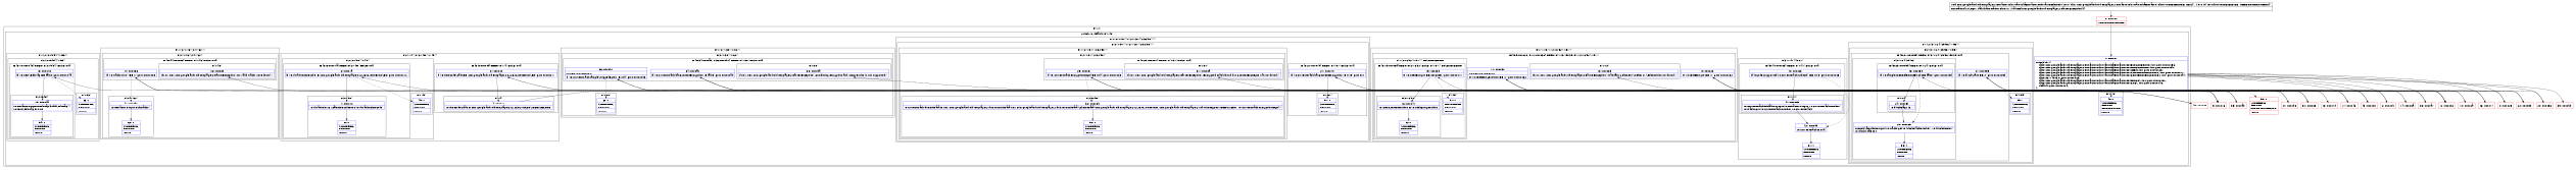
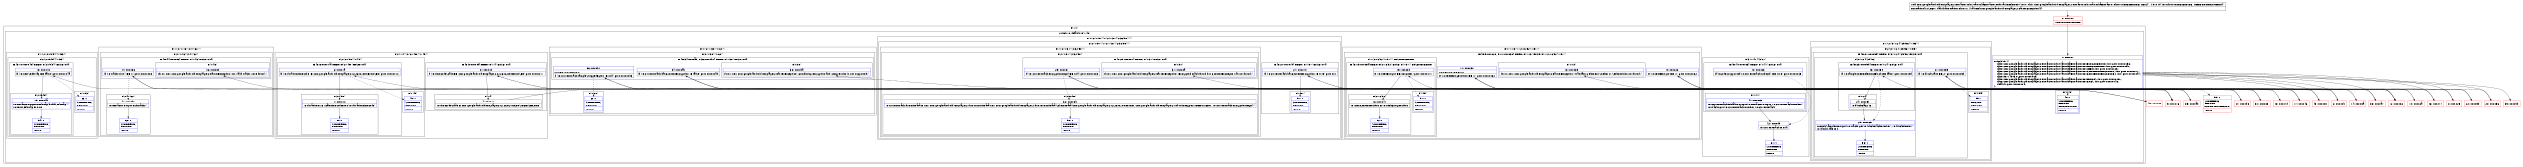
  digraph {
    node [color=blue shape=record]
    n1 [label="{24\:\ 0x005f|r8.blockFlags \|= 1\l}"]
    n2 [label="{23\:\ 0x005d|if (r8.sampleSeenReferenceBlock == false) goto L_0x005f\l}"]
    n3 [label="{25\:\ 0x0065|commitSampleToOutput(r8.tracks.get(r8.blockTrackNumber), r8.blockTimeUs)\lr8.blockState = 0\l}"]
    n4 [label="{56\:\ ?|SYNTHETIC\lRETURN\l|return\l}"]
    n5 [label="{21\:\ 0x0059|if (r8.blockState == 2) goto L_0x005b\l}"]
-   n6 [label="{55\:\ ?|SYNTHETIC\lRETURN\l|return\l}"]
+   n6 [label="{55\:\ ?|REGION\lRETURN\l|return\l}"]
    n7 [label="{41\:\ 0x00c5|r8.currentTrack.initializeOutput(r8.extractorOutput, r8.currentTrack.number)\lr8.tracks.put(r8.currentTrack.number, r8.currentTrack)\l}"]
    n8 [label="{40\:\ 0x00c3|if (isCodecSupported(r8.currentTrack.codecId) == true) goto L_0x00c5\l}"]
    n9 [label="{42\:\ 0x00db|r8.currentTrack = null\l}"]
    n10 [label="{61\:\ ?|SYNTHETIC\lRETURN\l|return\l}"]
    n11 [label="{13\:\ 0x0039|throw new com.google.android.exoplayer2.ParserException(\"Mandatory element SeekID or SeekPosition not found\")\l}"]
    n12 [label="{16\:\ 0x0041|r8.cuesContentPosition = r8.seekEntryPosition\l}"]
    n13 [label="{52\:\ ?|SYNTHETIC\lRETURN\l|return\l}"]
-   n14 [label="{51\:\ ?|IMMUTABLE\lRETURN\l|return\l}"]
+   n14 [label="{51\:\ ?|SYNTHETIC\lRETURN\l|return\l}"]
    n15 [label="{15\:\ 0x003f|if (r8.seekEntryId == ID_CUES) goto L_0x0041\l}"]
    n16 [label="{9\:\ 0x0028|if (r8.seekEntryId == \-1) goto L_0x0032\l}"]
    n17 [label="{11\:\ 0x0030|ADDED_TO_REGION\l|if (r8.seekEntryPosition == \-1) goto L_0x0032\l}"]
    n18 [label="{57\:\ ?|SYNTHETIC\lRETURN\l|return\l}"]
    n19 [label="{27\:\ 0x007b|if (r8.currentTrack.hasContentEncryption != true) goto L_?\l}"]
    n20 [label="{31\:\ 0x008a|throw new com.google.android.exoplayer2.ParserException(\"Encrypted Track found but ContentEncKeyID was not found\")\l}"]
    n21 [label="{29\:\ 0x0081|if (r8.currentTrack.encryptionKeyId == null) goto L_0x0083\l}"]
    n22 [label="{32\:\ 0x008b|r8.currentTrack.drmInitData = new com.google.android.exoplayer2.drm.DrmInitData(new com.google.android.exoplayer2.drm.DrmInitData.SchemeData(com.google.android.exoplayer2.C1260C.UUID_NIL, com.google.android.exoplayer2.util.MimeTypes.VIDEO_WEBM, r8.currentTrack.encryptionKeyId))\l}"]
    n23 [label="{58\:\ ?|SYNTHETIC\lRETURN\l|return\l}"]
    n24 [label="{38\:\ 0x00ba|throw new com.google.android.exoplayer2.ParserException(\"Combining encryption and compression is not supported\")\l}"]
    n25 [label="{34\:\ 0x00ab|if (r8.currentTrack.hasContentEncryption != false) goto L_0x00ad\l}"]
    n26 [label="{36\:\ 0x00b1|ADDED_TO_REGION\l|if (r8.currentTrack.sampleStrippedBytes != null) goto L_0x00b3\l}"]
    n27 [label="{60\:\ ?|SYNTHETIC\lRETURN\l|return\l}"]
    n28 [label="{4\:\ 0x0011|r8.timecodeScale = com.google.android.exoplayer2.C1260C.MICROS_PER_SECOND\l}"]
    n29 [label="{3\:\ 0x000f|if (r8.timecodeScale == com.google.android.exoplayer2.C1260C.TIME_UNSET) goto L_0x0011\l}"]
    n30 [label="{7\:\ 0x001c|r8.durationUs = scaleTimecodeToUs(r8.durationTimecode)\l}"]
    n31 [label="{50\:\ ?|SYNTHETIC\lRETURN\l|return\l}"]
    n32 [label="{6\:\ 0x001a|if (r8.durationTimecode != com.google.android.exoplayer2.C1260C.TIME_UNSET) goto L_0x001c\l}"]
    n33 [label="{49\:\ ?|SYNTHETIC\lRETURN\l|return\l}"]
    n34 [label="{46\:\ 0x00ef|throw new com.google.android.exoplayer2.ParserException(\"No valid tracks were found\")\l}"]
    n35 [label="{44\:\ 0x00e6|if (r8.tracks.size() == 0) goto L_0x00e8\l}"]
    n36 [label="{47\:\ 0x00f0|r8.extractorOutput.endTracks()\l}"]
    n37 [label="{62\:\ ?|SYNTHETIC\lRETURN\l|return\l}"]
    n38 [label="{19\:\ 0x004a|r8.extractorOutput.seekMap(buildSeekMap())\lr8.sentSeekMap = true\l}"]
    n39 [label="{54\:\ ?|SYNTHETIC\lRETURN\l|return\l}"]
    n40 [label="{18\:\ 0x0048|if (r8.sentSeekMap == false) goto L_0x004a\l}"]
    n41 [label="{53\:\ ?|SYNTHETIC\lRETURN\l|return\l}"]
    n42 [label="{48\:\ ?|SYNTHETIC\lRETURN\lORIG_RETURN\l|return\l}"]
    n43 [label="{1\:\ 0x0007|switch(r9) \{\l    case com.google.android.exoplayer2.extractor.mkv.MatroskaExtractor.ID_BLOCK_GROUP :int: goto L_0x0056;\l    case com.google.android.exoplayer2.extractor.mkv.MatroskaExtractor.ID_TRACK_ENTRY :int: goto L_0x00bb;\l    case com.google.android.exoplayer2.extractor.mkv.MatroskaExtractor.ID_SEEK :int: goto L_0x0025;\l    case com.google.android.exoplayer2.extractor.mkv.MatroskaExtractor.ID_CONTENT_ENCODING :int: goto L_0x0077;\l    case com.google.android.exoplayer2.extractor.mkv.MatroskaExtractor.ID_CONTENT_ENCODINGS :int: goto L_0x00a7;\l    case 357149030: goto L_0x000b;\l    case com.google.android.exoplayer2.extractor.mkv.MatroskaExtractor.ID_TRACKS :int: goto L_0x00e0;\l    case com.google.android.exoplayer2.extractor.mkv.MatroskaExtractor.ID_CUES :int: goto L_0x0046;\l    default: goto L_0x000a;\l\}\l}"]
    n44 [color=red label="{22\:\ 0x005b}"]
    n45 [color=red label="{10\:\ 0x002a}"]
    n46 [color=red label="{12\:\ 0x0032}"]
    n47 [color=red label="{14\:\ 0x003a}"]
    n48 [color=red label="{28\:\ 0x007d}"]
    n49 [color=red label="{30\:\ 0x0083}"]
    n50 [color=red label="{35\:\ 0x00ad}"]
    n51 [color=red label="{59\:\ ?|SYNTHETIC\lRETURN\lADDED_TO_REGION\l|return\l}"]
    n52 [color=red label="{37\:\ 0x00b3}"]
    n53 [color=red label="{5\:\ 0x0016}"]
    n54 [color=red label="{45\:\ 0x00e8}"]
    n55 [color=red label="{2\:\ 0x000b}"]
    n56 [color=red label="{8\:\ 0x0025}"]
    n57 [color=red label="{17\:\ 0x0046}"]
    n58 [color=red label="{20\:\ 0x0056}"]
    n59 [color=red label="{26\:\ 0x0077}"]
    n60 [color=red label="{33\:\ 0x00a7}"]
    n61 [color=red label="{39\:\ 0x00bb}"]
    n62 [color=red label="{43\:\ 0x00e0}"]
    n63 [color=red label="{0\:\ 0x0000|MTH_ENTER_ADDED\l}"]
    n64 [label="{void com.google.android.exoplayer2.extractor.mkv.MatroskaExtractor.endMasterElement((r8v0 'this' com.google.android.exoplayer2.extractor.mkv.MatroskaExtractor A[IMMUTABLE_TYPE, THIS]), (r9v0 'id' int A[IMMUTABLE_TYPE, METHOD_ARGUMENT]))  | Annotation[SYSTEM, dalvik.annotation.Throws, \{value=[com.google.android.exoplayer2.ParserException]\}]\l}" color=""]
    subgraph cluster_1 {
      label="R(1:1)"
      subgraph cluster_2 {
        label="Switch: 8, default: R(1:48)"
        n43
        subgraph cluster_3 {
          label="R(1:(2:(3:(1:24)|25|56)|(1:55)))"
          subgraph cluster_4 {
            label="R(2:(3:(1:24)|25|56)|(1:55))"
            subgraph cluster_5 {
              label="IF [B:21:0x0059] THEN: R(3:(1:24)|25|56) ELSE: null"
              n5
              subgraph cluster_6 {
                label="R(3:(1:24)|25|56)"
                n3
                n4
                subgraph cluster_7 {
                  label="IF [B:23:0x005d] THEN: R(1:24) ELSE: null"
                  n2
                  subgraph cluster_8 {
                    label="R(1:24)"
                    n1
                  }
                }
              }
            }
            subgraph cluster_9 {
              label="R(1:55)"
              n6
            }
          }
        }
        subgraph cluster_10 {
          label="R(3:(1:41)|42|61)"
          n9
          n10
          subgraph cluster_11 {
            label="IF [B:40:0x00c3] THEN: R(1:41) ELSE: null"
            n8
            subgraph cluster_12 {
              label="R(1:41)"
              n7
            }
          }
        }
        subgraph cluster_13 {
          label="R(1:(1:13)(1:(2:16|52)(1:51)))"
          subgraph cluster_14 {
            label="IF [B:9:0x0028, B:11:0x0030] THEN: R(1:13) ELSE: R(1:(2:16|52)(1:51))"
            n16
            n17
            subgraph cluster_15 {
              label="R(1:13)"
              n11
            }
            subgraph cluster_16 {
              label="R(1:(2:16|52)(1:51)) | ELSE_IF_CHAIN\l"
              subgraph cluster_17 {
                label="IF [B:15:0x003f] THEN: R(2:16|52) ELSE: R(1:51) | ELSE_IF_CHAIN\l"
                n15
                subgraph cluster_18 {
                  label="R(2:16|52)"
                  n12
                  n13
                }
                subgraph cluster_19 {
                  label="R(1:51)"
                  n14
                }
              }
            }
          }
        }
        subgraph cluster_20 {
          label="R(1:(2:(1:57)|(1:(2:(1:31)|(2:32|58)))))"
          subgraph cluster_21 {
            label="R(2:(1:57)|(1:(2:(1:31)|(2:32|58))))"
            subgraph cluster_22 {
              label="IF [B:27:0x007b] THEN: R(1:57) ELSE: null"
              n19
              subgraph cluster_23 {
                label="R(1:57)"
                n18
              }
            }
            subgraph cluster_24 {
              label="R(1:(2:(1:31)|(2:32|58)))"
              subgraph cluster_25 {
                label="R(2:(1:31)|(2:32|58))"
                subgraph cluster_26 {
                  label="IF [B:29:0x0081] THEN: R(1:31) ELSE: null"
                  n21
                  subgraph cluster_27 {
                    label="R(1:31)"
                    n20
                  }
                }
                subgraph cluster_28 {
                  label="R(2:32|58)"
                  n22
                  n23
                }
              }
            }
          }
        }
        subgraph cluster_29 {
          label="R(1:(2:(1:38)|(1:60)))"
          subgraph cluster_30 {
            label="R(2:(1:38)|(1:60))"
            subgraph cluster_31 {
              label="IF [B:34:0x00ab, B:36:0x00b1] THEN: R(1:38) ELSE: null"
              n25
              n26
              subgraph cluster_32 {
                label="R(1:38)"
                n24
              }
            }
            subgraph cluster_33 {
              label="R(1:60)"
              n27
            }
          }
        }
        subgraph cluster_34 {
          label="R(2:(1:4)|(2:(2:7|50)|(1:49)))"
          subgraph cluster_35 {
            label="IF [B:3:0x000f] THEN: R(1:4) ELSE: null"
            n29
            subgraph cluster_36 {
              label="R(1:4)"
              n28
            }
          }
          subgraph cluster_37 {
            label="R(2:(2:7|50)|(1:49))"
            subgraph cluster_38 {
              label="IF [B:6:0x001a] THEN: R(2:7|50) ELSE: null"
              n32
              subgraph cluster_39 {
                label="R(2:7|50)"
                n30
                n31
              }
            }
            subgraph cluster_40 {
              label="R(1:49)"
              n33
            }
          }
        }
        subgraph cluster_41 {
          label="R(1:(2:(1:46)|(2:47|62)))"
          subgraph cluster_42 {
            label="R(2:(1:46)|(2:47|62))"
            subgraph cluster_43 {
              label="IF [B:44:0x00e6] THEN: R(1:46) ELSE: null"
              n35
              subgraph cluster_44 {
                label="R(1:46)"
                n34
              }
            }
            subgraph cluster_45 {
              label="R(2:47|62)"
              n36
              n37
            }
          }
        }
        subgraph cluster_46 {
          label="R(1:(2:(2:19|54)|(1:53)))"
          subgraph cluster_47 {
            label="R(2:(2:19|54)|(1:53))"
            subgraph cluster_48 {
              label="IF [B:18:0x0048] THEN: R(2:19|54) ELSE: null"
              n40
              subgraph cluster_49 {
                label="R(2:19|54)"
                n38
                n39
              }
            }
            subgraph cluster_50 {
              label="R(1:53)"
              n41
            }
          }
        }
        subgraph cluster_51 {
          label="R(1:48)"
          n42
        }
      }
    }
    n1 -> n3
    n2 -> n1
    n2 -> n3 [style=dashed]
    n3 -> n4
    n5 -> n6 [style=dashed]
    n5 -> n44
    n7 -> n9
-   n8 -> n7
    n8 -> n9 [style=dashed]
    n9 -> n10
    n12 -> n13
    n15 -> n12
    n15 -> n14 [style=dashed]
    n16 -> n45 [style=dashed]
    n16 -> n46
    n17 -> n46
    n17 -> n47 [style=dashed]
    n19 -> n18
    n19 -> n48 [style=dashed]
    n21 -> n22 [style=dashed]
    n21 -> n49
    n22 -> n23
    n25 -> n50
    n25 -> n51 [style=dashed]
    n26 -> n27 [style=dashed]
    n26 -> n52
    n28 -> n53
    n29 -> n28
    n29 -> n53 [style=dashed]
    n30 -> n31
    n32 -> n30
    n32 -> n33 [style=dashed]
    n35 -> n36 [style=dashed]
    n35 -> n54
    n36 -> n37
    n38 -> n39
    n40 -> n38
    n40 -> n41 [style=dashed]
    n43 -> n42
    n43 -> n55
    n43 -> n56
    n43 -> n57
    n43 -> n58
    n43 -> n59
    n43 -> n60
    n43 -> n61
    n43 -> n62
    n44 -> n2
    n45 -> n17
    n46 -> n11
    n47 -> n15
    n48 -> n21
    n49 -> n20
    n50 -> n26
    n52 -> n24
    n53 -> n32
    n54 -> n34
    n55 -> n29
    n56 -> n16
    n57 -> n40
    n58 -> n5
    n59 -> n19
    n60 -> n25
    n62 -> n35
    n63 -> n43
    n64 -> n63
  }
